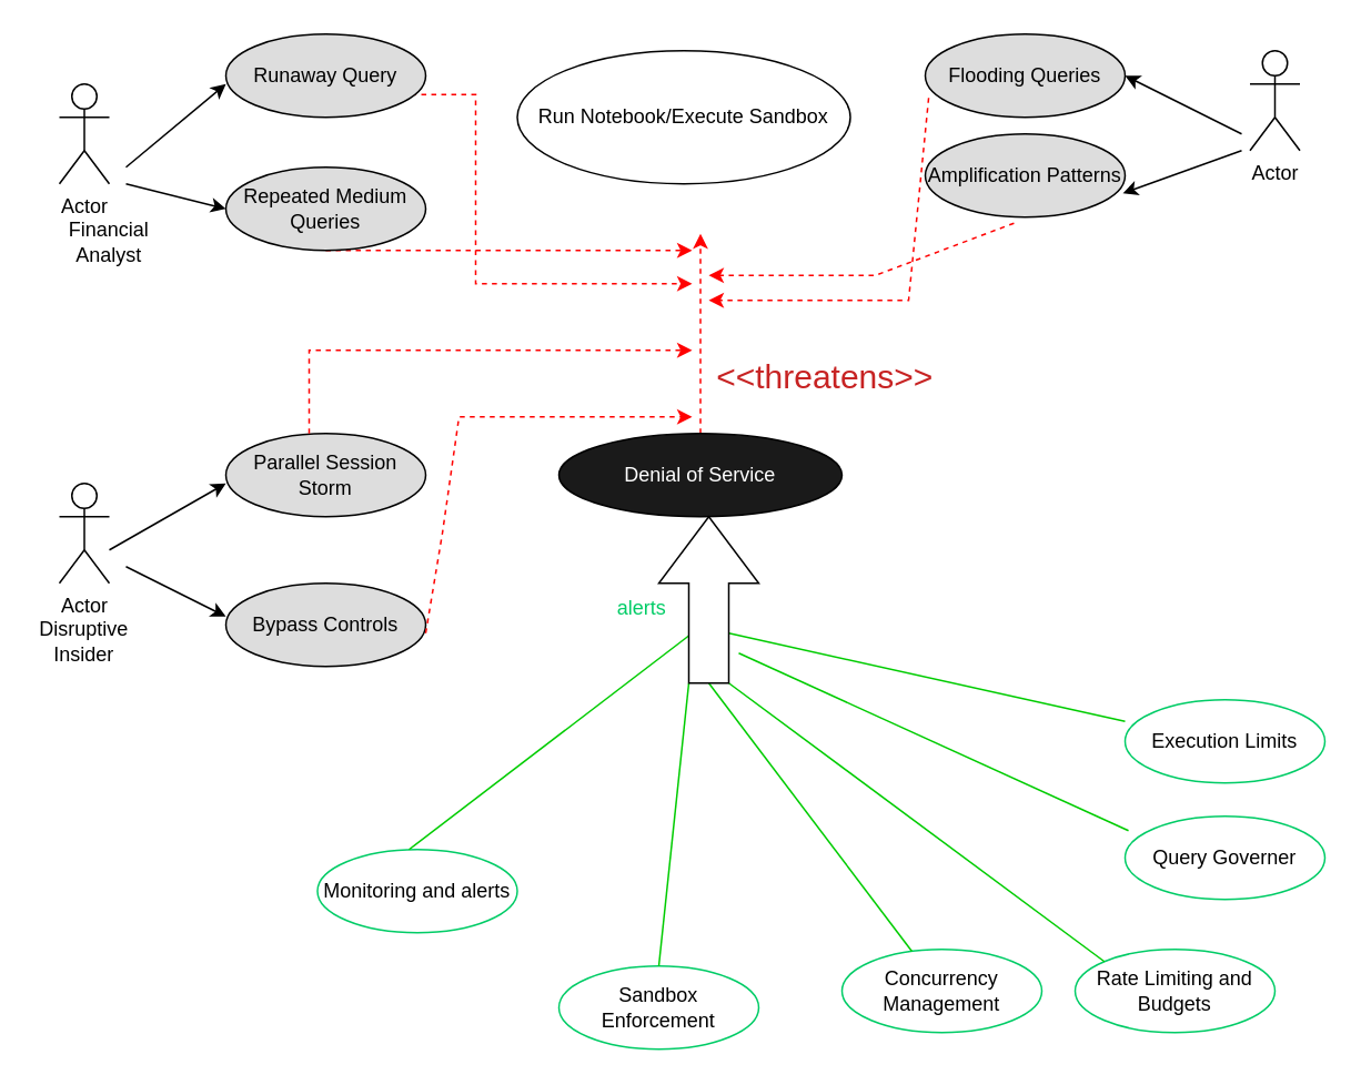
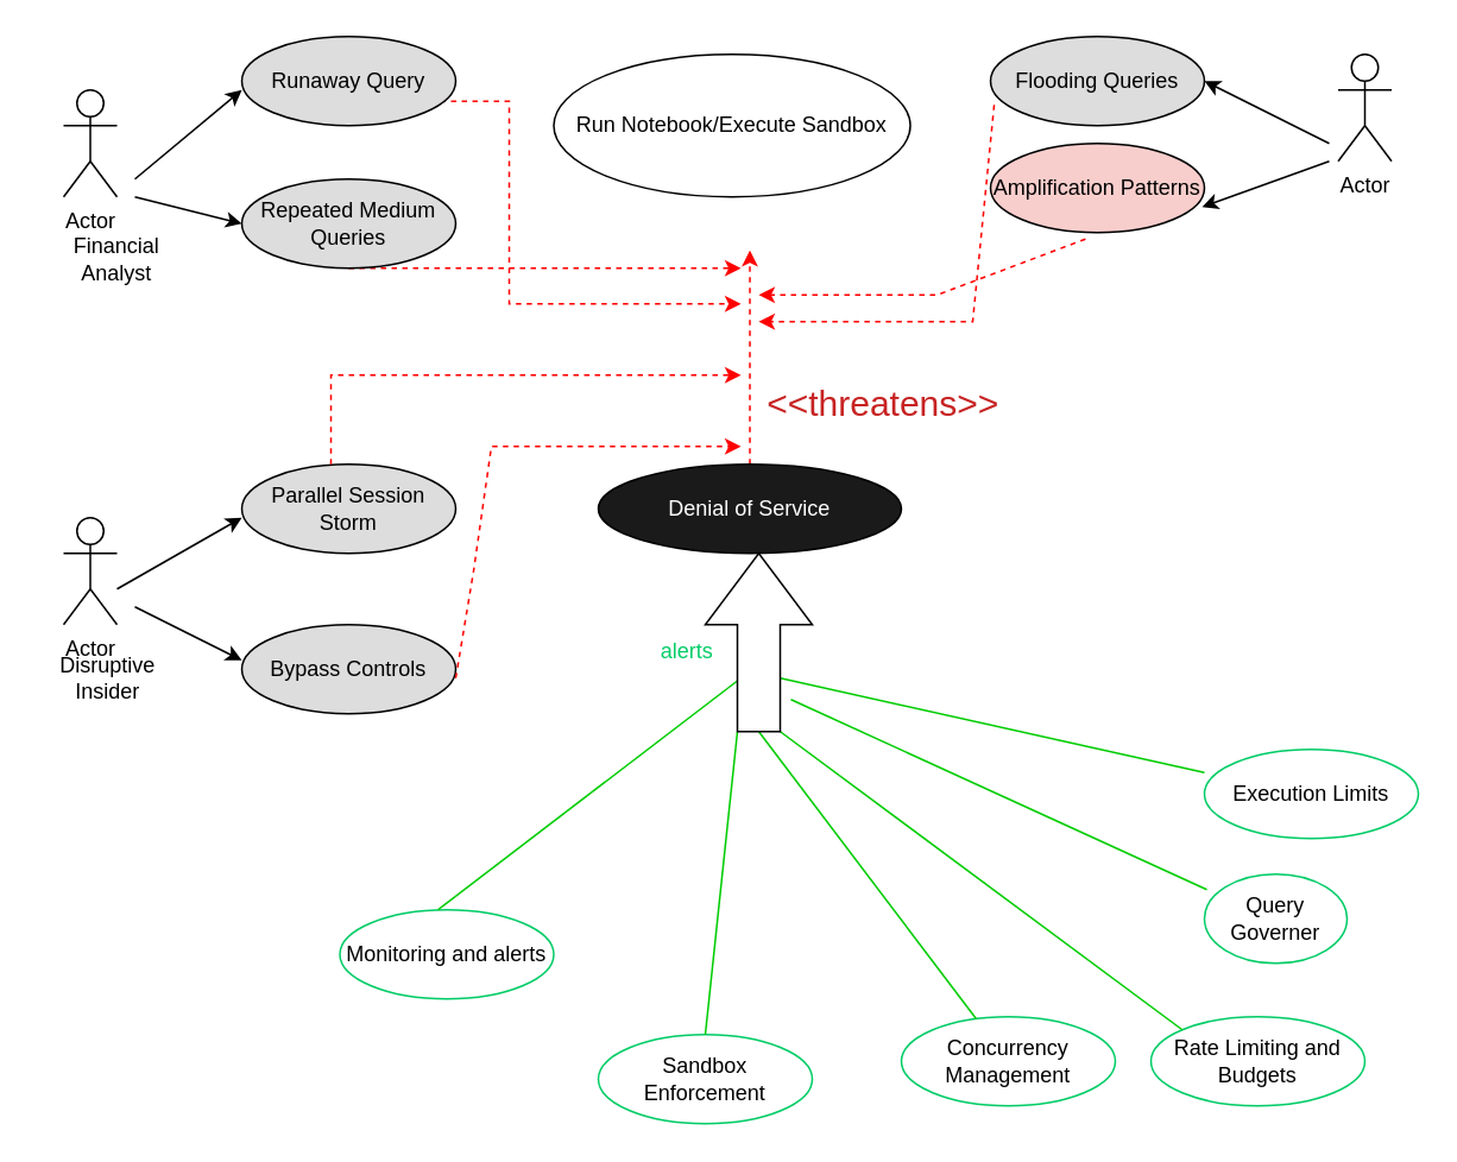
  <mxCell id="0" />
  <mxCell id="1" parent="0" />
  <mxCell id="2" value="Actor" style="shape=umlActor;verticalLabelPosition=bottom;verticalAlign=top;html=1;outlineConnect=0;" vertex="1" parent="1"><mxGeometry x="35" y="50" width="30" height="60" as="geometry" /></mxCell>
  <mxCell id="3" value="Actor" style="shape=umlActor;verticalLabelPosition=bottom;verticalAlign=top;html=1;outlineConnect=0;" vertex="1" parent="1"><mxGeometry x="35" y="290" width="30" height="60" as="geometry" /></mxCell>
  <mxCell id="4" value="Actor" style="shape=umlActor;verticalLabelPosition=bottom;verticalAlign=top;html=1;outlineConnect=0;" vertex="1" parent="1"><mxGeometry x="750" y="30" width="30" height="60" as="geometry" /></mxCell>
  <mxCell id="5" value="Financial Analyst" style="text;html=1;align=center;verticalAlign=middle;whiteSpace=wrap;rounded=0;" vertex="1" parent="1"><mxGeometry x="35" y="130" width="60" height="30" as="geometry" /></mxCell>
- <mxCell id="6" value="Disruptive Insider" style="text;html=1;align=center;verticalAlign=middle;whiteSpace=wrap;rounded=0;" vertex="1" parent="1"><mxGeometry x="20" y="370" width="60" height="30" as="geometry" /></mxCell>
+ <mxCell id="6" value="Disruptive Insider" style="text;html=1;align=center;verticalAlign=middle;whiteSpace=wrap;rounded=0;" vertex="1" parent="1"><mxGeometry x="30" y="365" width="60" height="30" as="geometry" /></mxCell>
  <mxCell id="7" value="Run Notebook/Execute Sandbox" style="ellipse;whiteSpace=wrap;html=1;" vertex="1" parent="1"><mxGeometry x="310" y="30" width="200" height="80" as="geometry" /></mxCell>
  <mxCell id="8" value="Parallel Session Storm" style="ellipse;whiteSpace=wrap;html=1;fillColor=#DDDDDD;" vertex="1" parent="1"><mxGeometry x="135" y="260" width="120" height="50" as="geometry" /></mxCell>
  <mxCell id="9" value="" style="edgeStyle=orthogonalEdgeStyle;rounded=0;orthogonalLoop=1;jettySize=auto;html=1;dashed=1;strokeColor=#FF0000;exitX=0.878;exitY=0.727;exitDx=0;exitDy=0;exitPerimeter=0;" edge="1" parent="1" source="11"><mxGeometry relative="1" as="geometry"><mxPoint x="415" y="170" as="targetPoint" /><Array as="points"><mxPoint x="285" y="56" /><mxPoint x="285" y="170" /><mxPoint x="390" y="170" /></Array></mxGeometry></mxCell>
  <mxCell id="10" value="" style="edgeStyle=orthogonalEdgeStyle;rounded=0;orthogonalLoop=1;jettySize=auto;html=1;dashed=1;strokeColor=#FF0000;" edge="1" parent="1" source="19"><mxGeometry relative="1" as="geometry"><mxPoint x="415" y="150" as="targetPoint" /><Array as="points"><mxPoint x="395" y="150" /><mxPoint x="395" y="150" /></Array></mxGeometry></mxCell>
  <mxCell id="11" value="Runaway Query" style="ellipse;whiteSpace=wrap;html=1;fillColor=#DDDDDD;" vertex="1" parent="1"><mxGeometry x="135" y="20" width="120" height="50" as="geometry" /></mxCell>
  <mxCell id="12" value="Bypass Controls" style="ellipse;whiteSpace=wrap;html=1;fillColor=#DDDDDD;" vertex="1" parent="1"><mxGeometry x="135" y="350" width="120" height="50" as="geometry" /></mxCell>
  <mxCell id="13" value="Flooding Queries" style="ellipse;whiteSpace=wrap;html=1;fillColor=#DDDDDD;" vertex="1" parent="1"><mxGeometry x="555" y="20" width="120" height="50" as="geometry" /></mxCell>
- <mxCell id="14" value="Amplification Patterns" style="ellipse;whiteSpace=wrap;html=1;fillColor=#DDDDDD;" vertex="1" parent="1"><mxGeometry x="555" y="80" width="120" height="50" as="geometry" /></mxCell>
+ <mxCell id="14" value="Amplification Patterns" style="ellipse;whiteSpace=wrap;html=1;fillColor=#f8cecc;" vertex="1" parent="1"><mxGeometry x="555" y="80" width="120" height="50" as="geometry" /></mxCell>
  <mxCell id="15" value="" style="endArrow=classic;html=1;rounded=0;dashed=1;strokeColor=#FF0000;exitX=0.939;exitY=0.527;exitDx=0;exitDy=0;exitPerimeter=0;" edge="1" parent="1"><mxGeometry width="50" height="50" relative="1" as="geometry"><mxPoint x="185" y="260.01" as="sourcePoint" /><mxPoint x="415" y="210" as="targetPoint" /><Array as="points"><mxPoint x="185" y="210" /></Array></mxGeometry></mxCell>
  <mxCell id="16" value="" style="endArrow=classic;html=1;rounded=0;dashed=1;strokeColor=#FF0000;" edge="1" parent="1"><mxGeometry width="50" height="50" relative="1" as="geometry"><mxPoint x="255" y="380" as="sourcePoint" /><mxPoint x="415" y="250" as="targetPoint" /><Array as="points"><mxPoint x="255" y="380" /><mxPoint x="265" y="320" /><mxPoint x="275" y="250" /></Array></mxGeometry></mxCell>
  <mxCell id="17" value="" style="endArrow=classic;html=1;rounded=0;dashed=1;strokeColor=#FF0000;exitX=0.444;exitY=1.073;exitDx=0;exitDy=0;exitPerimeter=0;" edge="1" parent="1" source="14"><mxGeometry width="50" height="50" relative="1" as="geometry"><mxPoint x="555" y="110" as="sourcePoint" /><mxPoint x="425" y="165" as="targetPoint" /><Array as="points"><mxPoint x="525" y="165" /></Array></mxGeometry></mxCell>
  <mxCell id="18" value="" style="endArrow=classic;html=1;rounded=0;dashed=1;strokeColor=#FF0000;" edge="1" parent="1" source="21"><mxGeometry width="50" height="50" relative="1" as="geometry"><mxPoint x="515" y="110" as="sourcePoint" /><mxPoint x="420" y="140" as="targetPoint" /><Array as="points" /></mxGeometry></mxCell>
  <mxCell id="19" value="Repeated Medium Queries" style="ellipse;whiteSpace=wrap;html=1;fillColor=#DDDDDD;" vertex="1" parent="1"><mxGeometry x="135" y="100" width="120" height="50" as="geometry" /></mxCell>
  <mxCell id="20" value="" style="endArrow=classic;html=1;rounded=0;dashed=1;strokeColor=#FF0000;exitX=0.017;exitY=0.767;exitDx=0;exitDy=0;exitPerimeter=0;" edge="1" parent="1" source="13"><mxGeometry width="50" height="50" relative="1" as="geometry"><mxPoint x="592" y="59" as="sourcePoint" /><mxPoint x="425" y="180" as="targetPoint" /><Array as="points"><mxPoint x="545" y="180" /></Array></mxGeometry></mxCell>
  <mxCell id="21" value="Denial of Service" style="ellipse;whiteSpace=wrap;html=1;fontColor=#FFFFFF;fillColor=#1A1A1A;" vertex="1" parent="1"><mxGeometry x="335" y="260" width="170" height="50" as="geometry" /></mxCell>
  <mxCell id="22" value="&amp;lt;&amp;lt;threatens&amp;gt;&amp;gt;" style="text;html=1;align=center;verticalAlign=middle;whiteSpace=wrap;rounded=0;fontColor=light-dark(#c72323, #ededed);fontSize=20;" vertex="1" parent="1"><mxGeometry x="465" y="210" width="60" height="30" as="geometry" /></mxCell>
  <mxCell id="23" value="Execution Limits" style="ellipse;whiteSpace=wrap;html=1;fillColor=none;strokeColor=#00CC66;" vertex="1" parent="1"><mxGeometry x="675" y="420" width="120" height="50" as="geometry" /></mxCell>
- <mxCell id="24" value="Query Governer" style="ellipse;whiteSpace=wrap;html=1;fillColor=none;strokeColor=#00CC66;" vertex="1" parent="1"><mxGeometry x="675" y="490" width="120" height="50" as="geometry" /></mxCell>
+ <mxCell id="24" value="Query Governer" style="ellipse;whiteSpace=wrap;html=1;fillColor=none;strokeColor=#00CC66;" vertex="1" parent="1"><mxGeometry x="675" y="490" width="80" height="50" as="geometry" /></mxCell>
  <mxCell id="25" value="Rate Limiting and Budgets" style="ellipse;whiteSpace=wrap;html=1;fillColor=none;strokeColor=#00CC66;" vertex="1" parent="1"><mxGeometry x="645" y="570" width="120" height="50" as="geometry" /></mxCell>
  <mxCell id="26" value="Concurrency Management" style="ellipse;whiteSpace=wrap;html=1;fillColor=none;strokeColor=#00CC66;" vertex="1" parent="1"><mxGeometry x="505" y="570" width="120" height="50" as="geometry" /></mxCell>
  <mxCell id="27" value="Sandbox Enforcement" style="ellipse;whiteSpace=wrap;html=1;fillColor=none;strokeColor=#00CC66;" vertex="1" parent="1"><mxGeometry x="335" y="580" width="120" height="50" as="geometry" /></mxCell>
  <mxCell id="28" value="Monitoring and alerts" style="ellipse;whiteSpace=wrap;html=1;fillColor=none;strokeColor=#00CC66;" vertex="1" parent="1"><mxGeometry x="190" y="510" width="120" height="50" as="geometry" /></mxCell>
  <mxCell id="29" value="" style="endArrow=classic;html=1;rounded=0;" edge="1" parent="1"><mxGeometry width="50" height="50" relative="1" as="geometry"><mxPoint x="75" y="100" as="sourcePoint" /><mxPoint x="135" y="50" as="targetPoint" /></mxGeometry></mxCell>
  <mxCell id="30" value="" style="endArrow=classic;html=1;rounded=0;entryX=0;entryY=0.5;entryDx=0;entryDy=0;" edge="1" parent="1" target="19"><mxGeometry width="50" height="50" relative="1" as="geometry"><mxPoint x="75" y="110" as="sourcePoint" /><mxPoint x="115" y="130" as="targetPoint" /></mxGeometry></mxCell>
  <mxCell id="31" value="" style="endArrow=classic;html=1;rounded=0;" edge="1" parent="1"><mxGeometry width="50" height="50" relative="1" as="geometry"><mxPoint x="65" y="330" as="sourcePoint" /><mxPoint x="135" y="290" as="targetPoint" /></mxGeometry></mxCell>
  <mxCell id="32" value="" style="endArrow=classic;html=1;rounded=0;" edge="1" parent="1"><mxGeometry width="50" height="50" relative="1" as="geometry"><mxPoint x="75" y="340" as="sourcePoint" /><mxPoint x="135" y="370" as="targetPoint" /></mxGeometry></mxCell>
  <mxCell id="33" value="" style="endArrow=classic;html=1;rounded=0;entryX=1;entryY=0.5;entryDx=0;entryDy=0;" edge="1" parent="1" target="13"><mxGeometry width="50" height="50" relative="1" as="geometry"><mxPoint x="745" y="80" as="sourcePoint" /><mxPoint x="705" y="-40" as="targetPoint" /></mxGeometry></mxCell>
  <mxCell id="34" value="" style="endArrow=classic;html=1;rounded=0;entryX=0.989;entryY=0.713;entryDx=0;entryDy=0;entryPerimeter=0;" edge="1" parent="1" target="14"><mxGeometry width="50" height="50" relative="1" as="geometry"><mxPoint x="745" y="90" as="sourcePoint" /><mxPoint x="685" y="170" as="targetPoint" /></mxGeometry></mxCell>
  <mxCell id="35" value="" style="endArrow=none;html=1;rounded=0;entryX=1;entryY=1;entryDx=0;entryDy=0;strokeColor=#00CC00;" edge="1" parent="1" target="41"><mxGeometry width="50" height="50" relative="1" as="geometry"><mxPoint x="245" y="510" as="sourcePoint" /><mxPoint x="295" y="460" as="targetPoint" /></mxGeometry></mxCell>
  <mxCell id="36" value="" style="endArrow=none;html=1;rounded=0;strokeColor=#00CC00;entryX=0;entryY=0;entryDx=0;entryDy=18;entryPerimeter=0;" edge="1" parent="1" target="42"><mxGeometry width="50" height="50" relative="1" as="geometry"><mxPoint x="395" y="580" as="sourcePoint" /><mxPoint x="392" y="312" as="targetPoint" /></mxGeometry></mxCell>
  <mxCell id="37" value="" style="endArrow=none;html=1;rounded=0;strokeColor=#00CC00;entryX=0;entryY=0.5;entryDx=0;entryDy=0;entryPerimeter=0;" edge="1" parent="1" source="26" target="42"><mxGeometry width="50" height="50" relative="1" as="geometry"><mxPoint x="525" y="590" as="sourcePoint" /><mxPoint x="575" y="540" as="targetPoint" /></mxGeometry></mxCell>
  <mxCell id="38" value="" style="endArrow=none;html=1;rounded=0;exitX=0;exitY=0;exitDx=0;exitDy=42;strokeColor=#00CC00;exitPerimeter=0;entryX=0;entryY=0;entryDx=0;entryDy=0;" edge="1" parent="1" source="42" target="25"><mxGeometry width="50" height="50" relative="1" as="geometry"><mxPoint x="595" y="560" as="sourcePoint" /><mxPoint x="645" y="510" as="targetPoint" /></mxGeometry></mxCell>
  <mxCell id="39" value="" style="endArrow=none;html=1;rounded=0;strokeColor=#00CC00;entryX=0.017;entryY=0.173;entryDx=0;entryDy=0;entryPerimeter=0;" edge="1" parent="1" target="24"><mxGeometry width="50" height="50" relative="1" as="geometry"><mxPoint x="443" y="392" as="sourcePoint" /><mxPoint x="675" y="410" as="targetPoint" /></mxGeometry></mxCell>
  <mxCell id="40" value="" style="endArrow=none;html=1;rounded=0;exitX=0;exitY=0;exitDx=30;exitDy=42;exitPerimeter=0;strokeColor=#00CC00;entryX=0;entryY=0.26;entryDx=0;entryDy=0;entryPerimeter=0;" edge="1" parent="1" source="42" target="23"><mxGeometry width="50" height="50" relative="1" as="geometry"><mxPoint x="615" y="360" as="sourcePoint" /><mxPoint x="665" y="310" as="targetPoint" /></mxGeometry></mxCell>
  <mxCell id="41" value="&lt;font style=&quot;color: rgb(0, 204, 102);&quot;&gt;alerts&lt;/font&gt;" style="text;html=1;align=center;verticalAlign=middle;whiteSpace=wrap;rounded=0;" vertex="1" parent="1"><mxGeometry x="355" y="350" width="60" height="30" as="geometry" /></mxCell>
  <mxCell id="42" value="" style="html=1;shadow=0;dashed=0;align=center;verticalAlign=middle;shape=mxgraph.arrows2.arrow;dy=0.6;dx=40;direction=north;notch=0;" vertex="1" parent="1"><mxGeometry x="395" y="310" width="60" height="100" as="geometry" /></mxCell>
